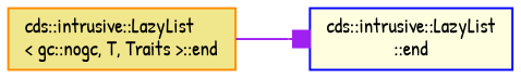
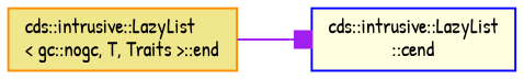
  digraph {
    rankdir=LR
    fontname="Patrick Hand"
    node [fontname="Patrick Hand" fontsize=10 shape=box style=filled]
    n1 [color=darkorange fillcolor=khaki fontcolor=black height=0.2 label="cds::intrusive::LazyList\l\< gc::nogc, T, Traits \>::end" width=0.4]
-   n2 [color=blue fillcolor=lightyellow height=0.2 label="cds::intrusive::LazyList\l::end" width=0.4]
+   n2 [color=blue fillcolor=lightyellow height=0.2 label="cds::intrusive::LazyList\l::cend" width=0.4]
    n1 -> n2 [color=purple fontname="Patrick Hand" fontsize=10 labelfontname=Helvetica labelfontsize=10 style=solid arrowhead=box]
  }
